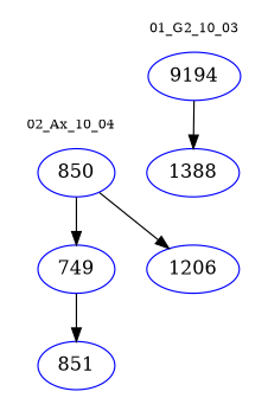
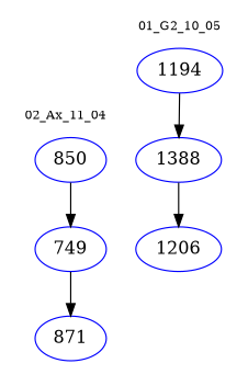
  digraph {
    node [color=blue]
    edge [color=black]
    n1 [label=850]
    n2 [label=749]
-   n3 [label=851]
-   n4 [label=9194]
+   n3 [label=871]
+   n4 [label=1194]
    n5 [label=1388]
    n6 [label=1206]
    subgraph cluster_1 {
      color=white
      fontsize=10
-     label="02_Ax_10_04"
+     label="02_Ax_11_04"
      n1
      n2
      n3
    }
    subgraph cluster_2 {
      color=white
      fontsize=10
-     label="01_G2_10_03"
+     label="01_G2_10_05"
      n4
      n5
      n6
    }
    n1 -> n2
    n2 -> n3
    n4 -> n5
-   n1 -> n6
+   n5 -> n6
  }
